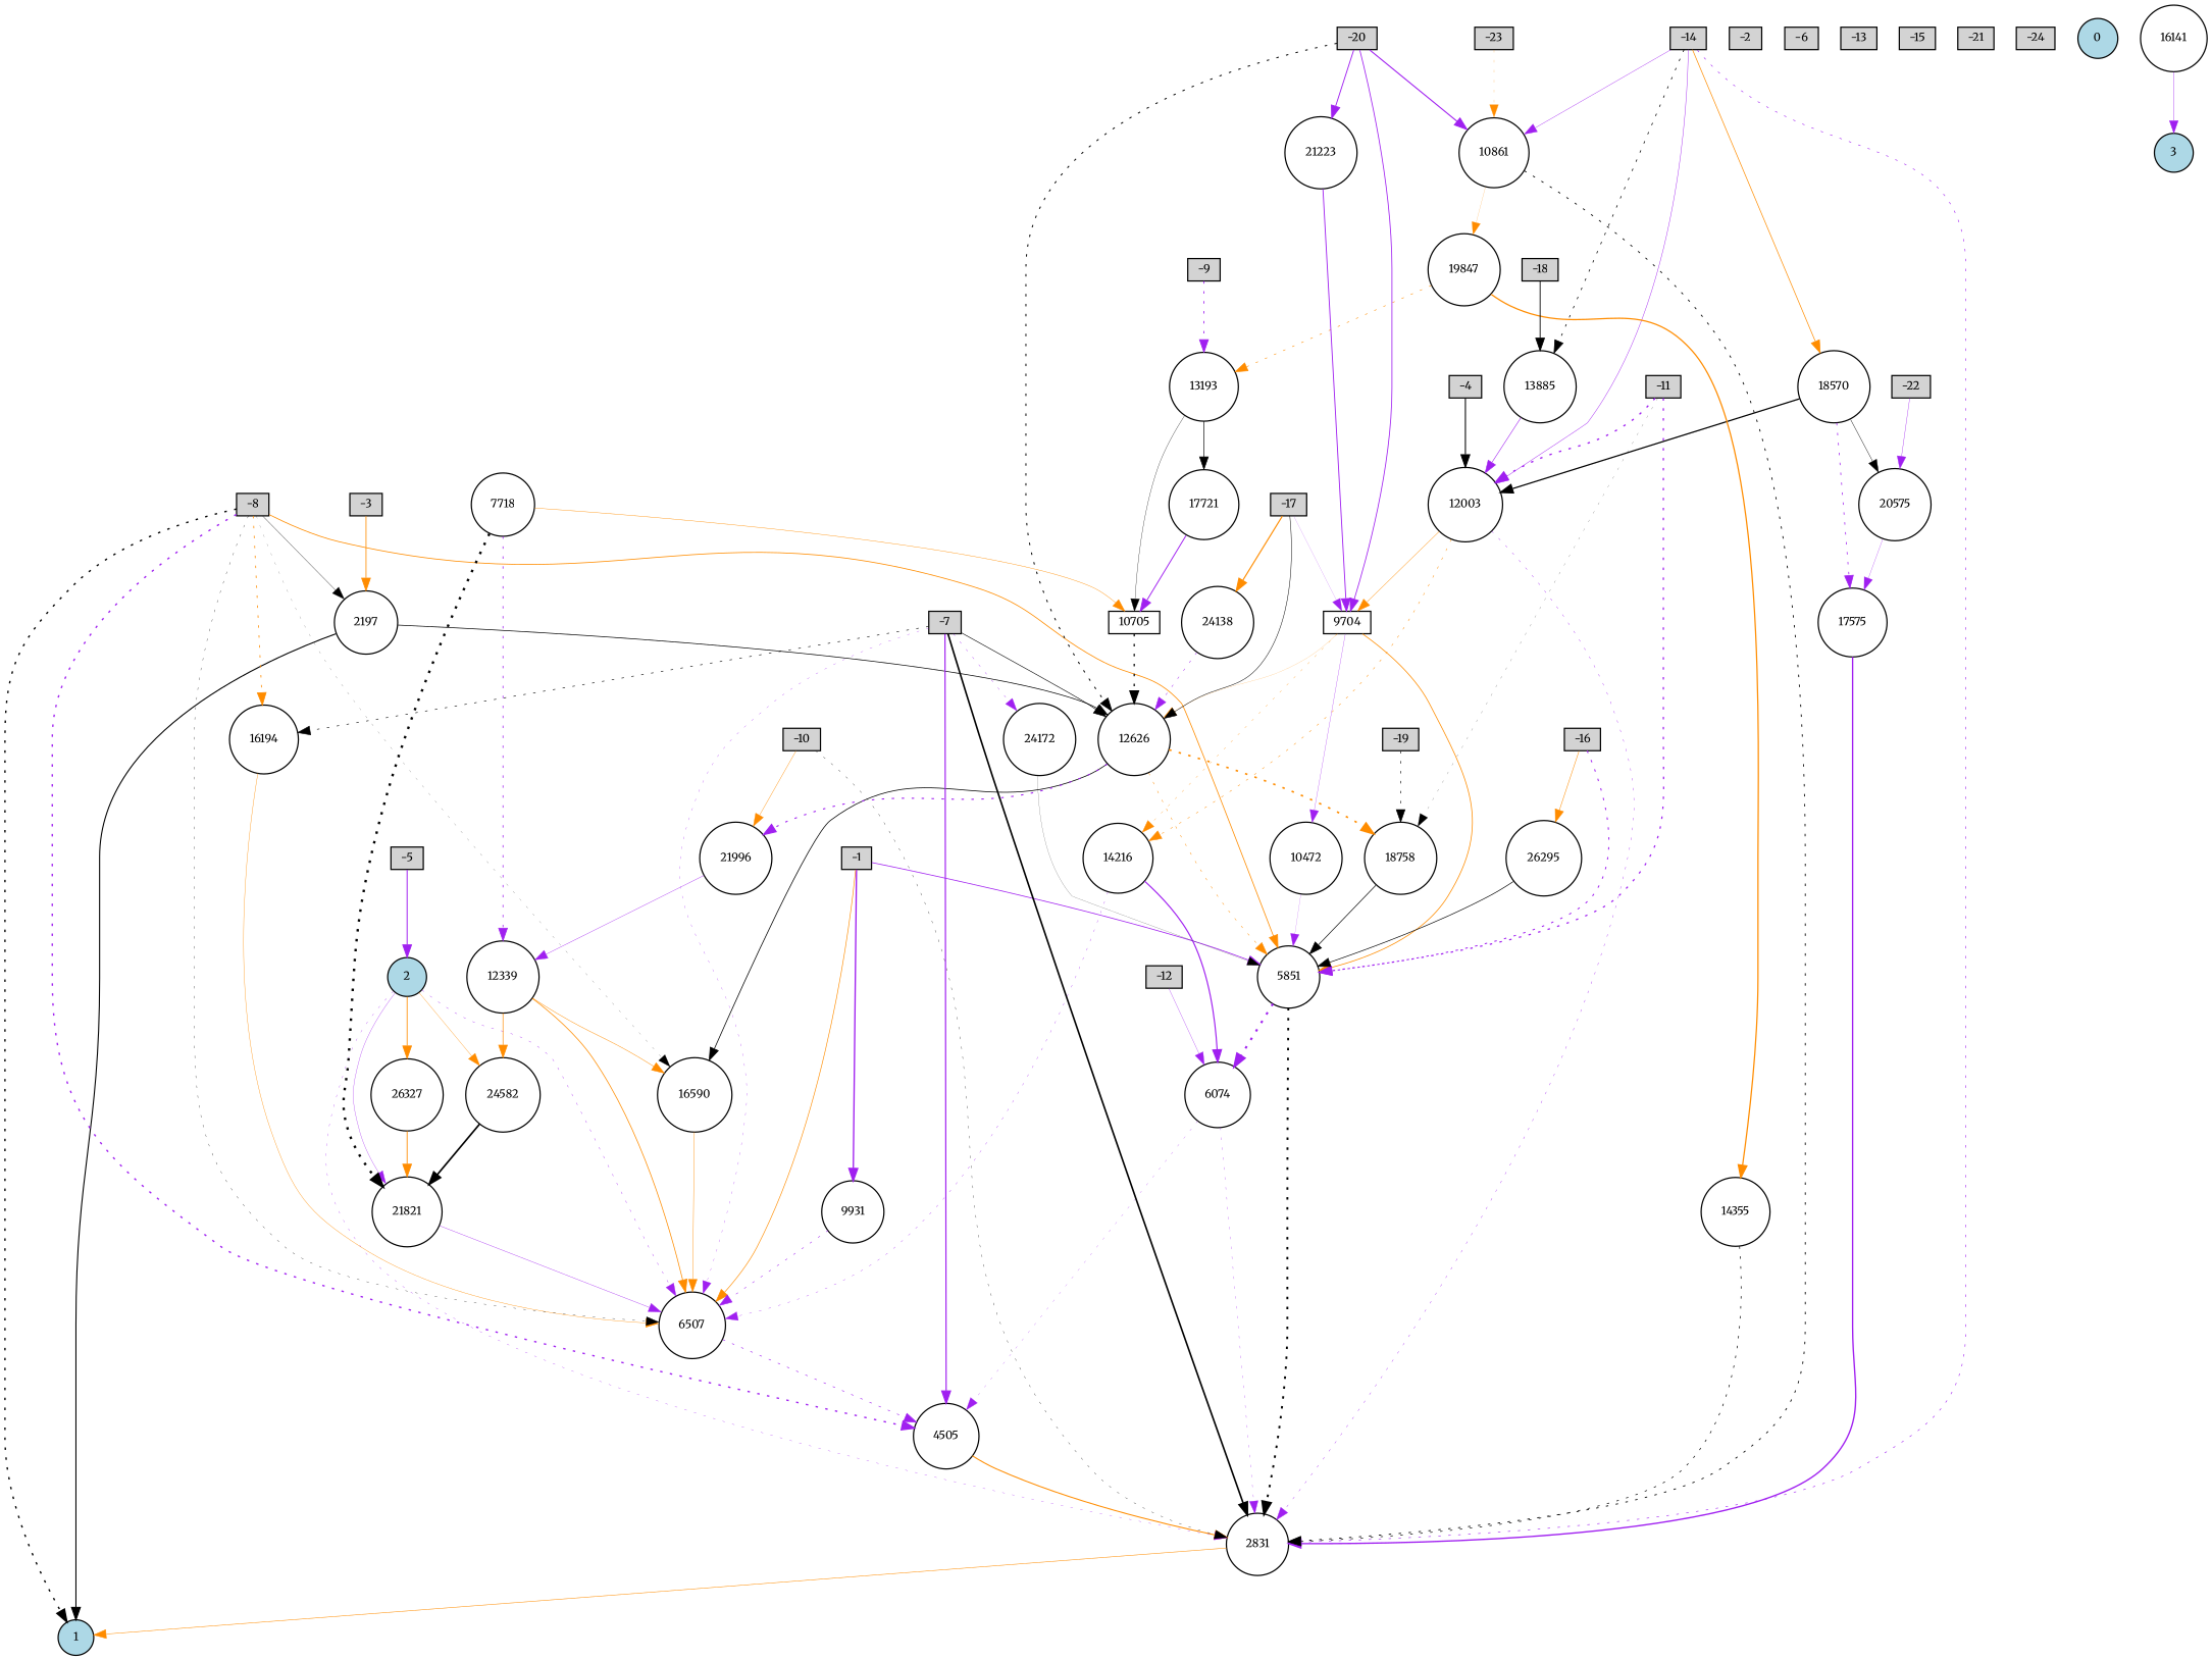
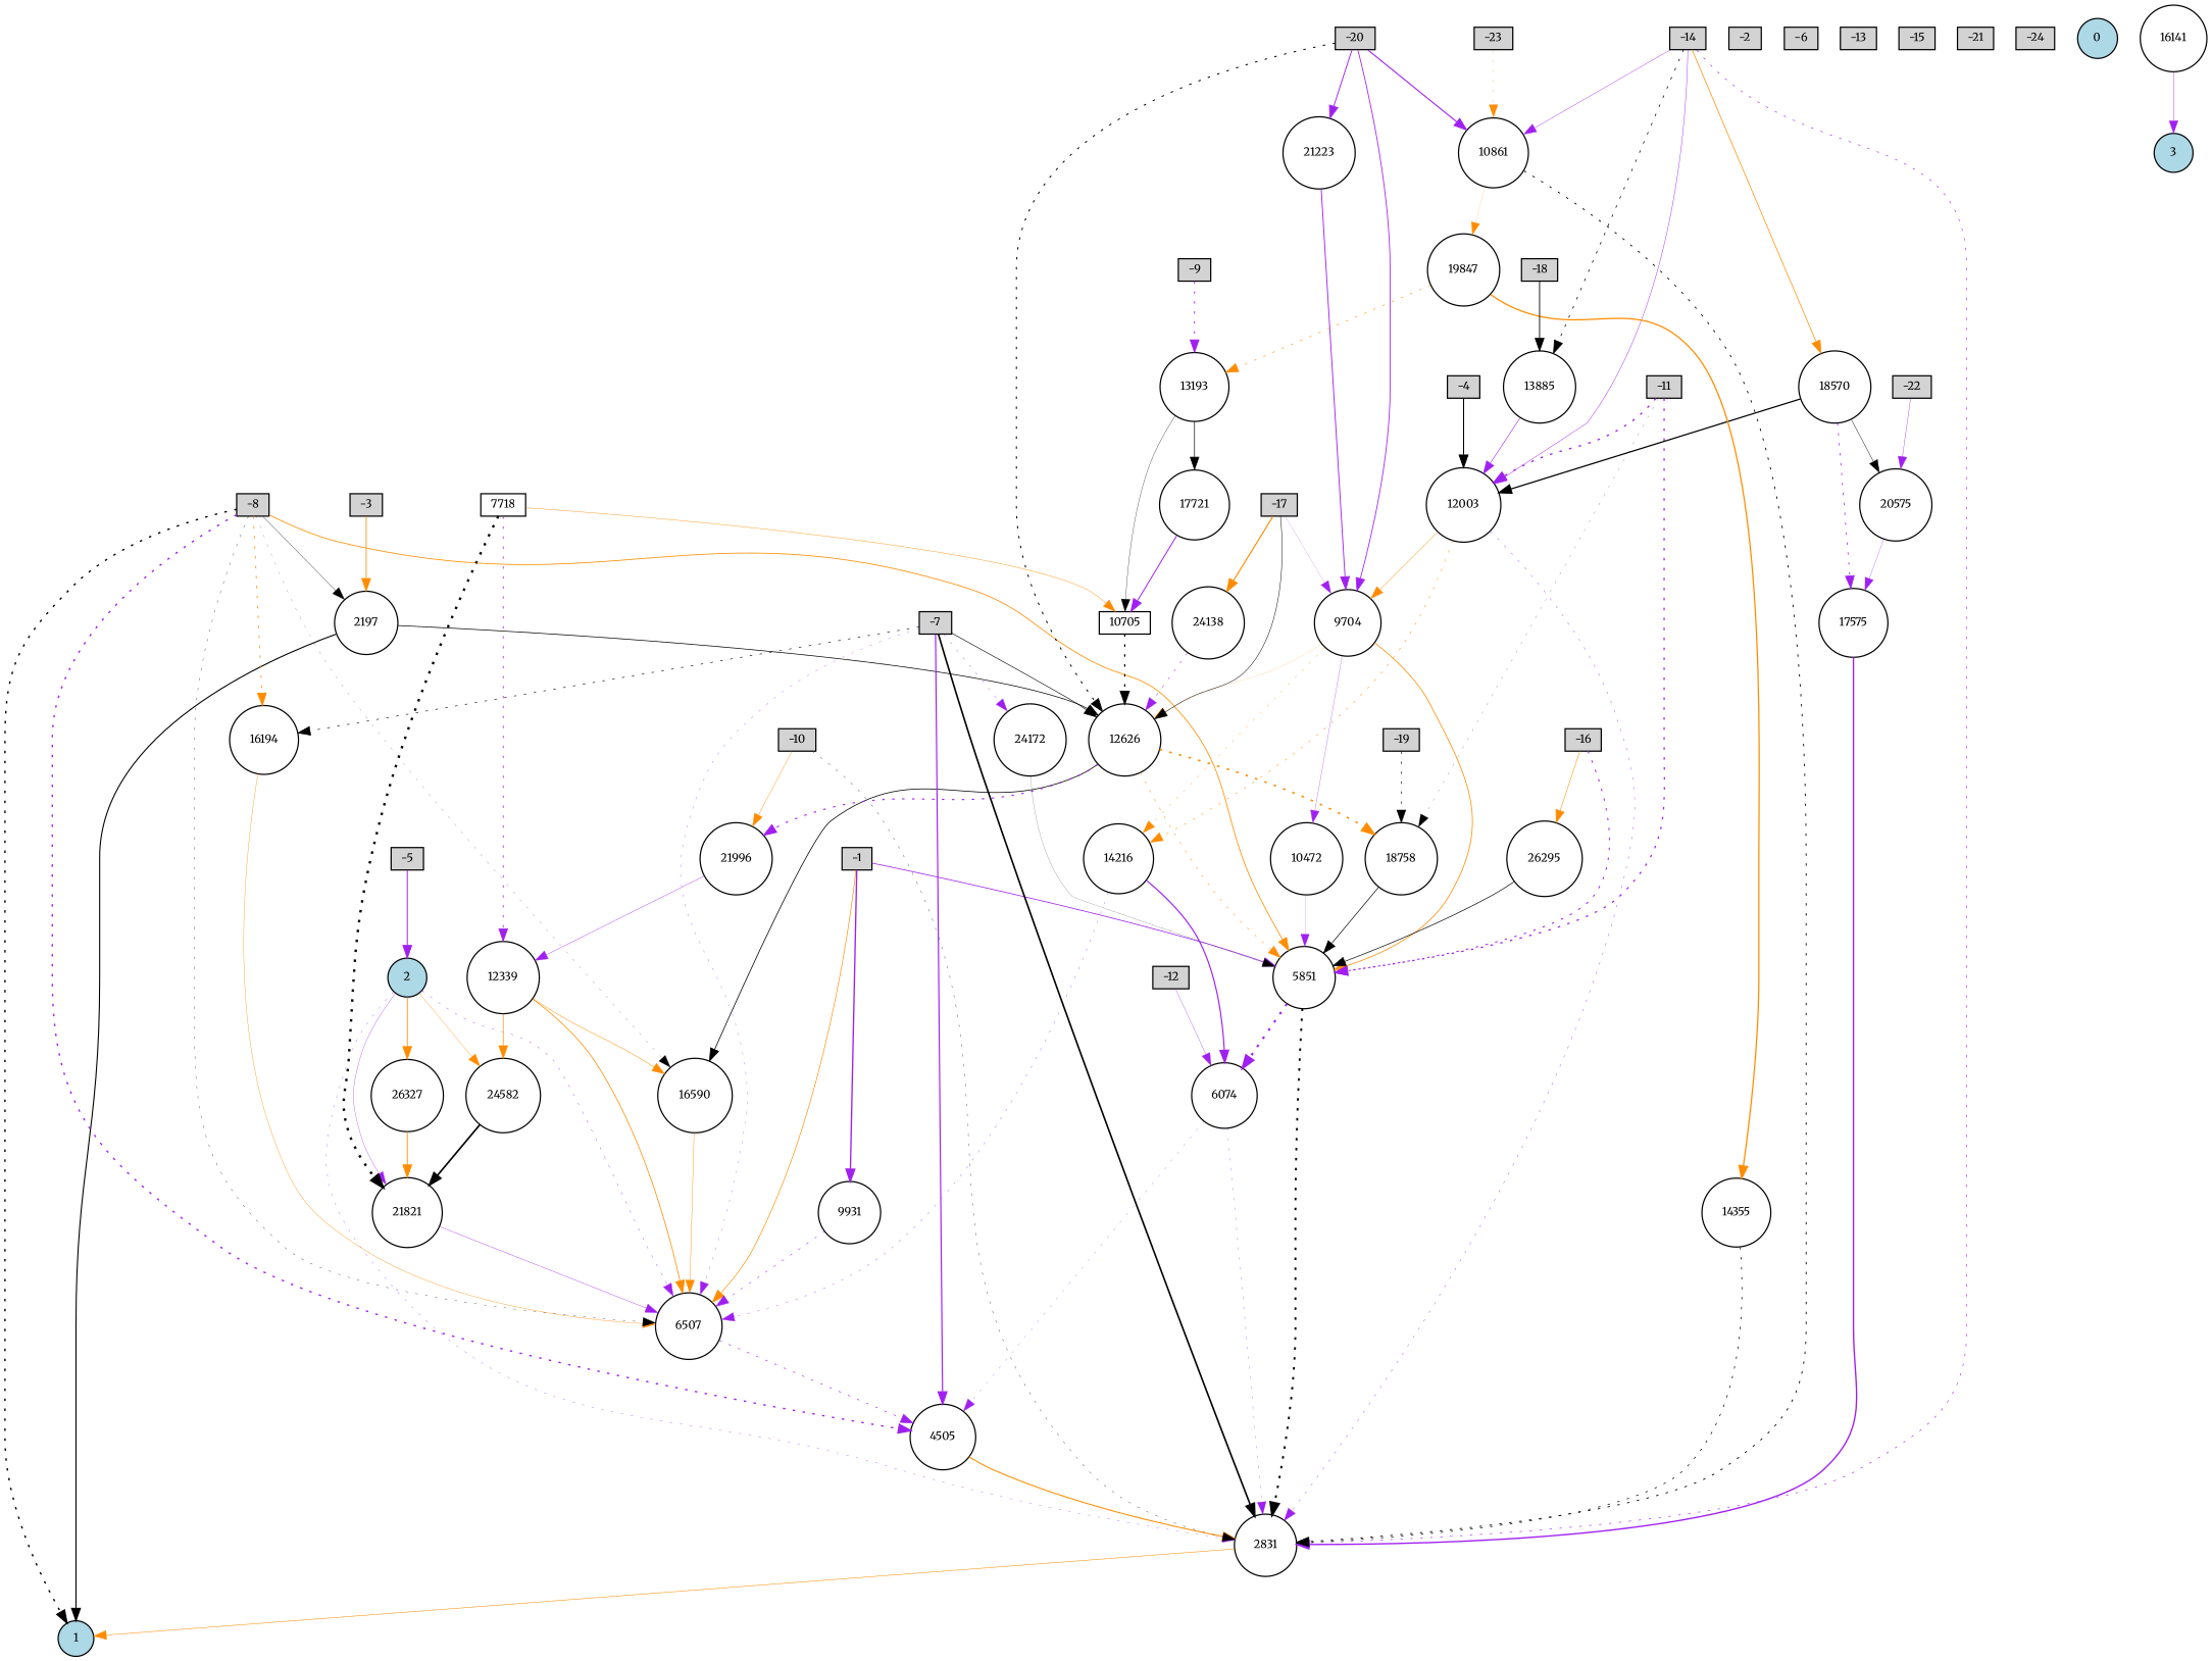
  digraph {
    fontname=Merriweather
    node [fillcolor=white fontname=Merriweather fontsize=9 shape=circle style=filled]
    edge [color=purple fontname=Merriweather style=solid]
    -1 [fillcolor=lightgray height=0.2 shape=box width=0.2]
    9931 [height=0.2 width=0.2]
    5851 [height=0.2 width=0.2]
    6507 [height=0.2 width=0.2]
    2831 [height=0.2 width=0.2]
    6074 [height=0.2 width=0.2]
    4505 [height=0.2 width=0.2]
    -2 [fillcolor=lightgray height=0.2 shape=box width=0.2]
    -3 [fillcolor=lightgray height=0.2 shape=box width=0.2]
    2197 [height=0.2 width=0.2]
    12626 [height=0.2 width=0.2]
    1 [fillcolor=lightblue height=0.2 width=0.2]
    -4 [fillcolor=lightgray height=0.2 shape=box width=0.2]
    12003 [height=0.2 width=0.2]
-   9704 [height=0.2 shape=box width=0.2]
+   9704 [height=0.2 width=0.2]
    14216 [height=0.2 width=0.2]
    -5 [fillcolor=lightgray height=0.2 shape=box width=0.2]
    2 [fillcolor=lightblue height=0.2 width=0.2]
    24582 [height=0.2 width=0.2]
    21821 [height=0.2 width=0.2]
    26327 [height=0.2 width=0.2]
    -6 [fillcolor=lightgray height=0.2 shape=box width=0.2]
    -7 [fillcolor=lightgray height=0.2 shape=box width=0.2]
    16194 [height=0.2 width=0.2]
    24172 [height=0.2 width=0.2]
    16590 [height=0.2 width=0.2]
    21996 [height=0.2 width=0.2]
    n28 [height=0.2 label=18758 width=0.2]
    -8 [fillcolor=lightgray height=0.2 shape=box width=0.2]
    -9 [fillcolor=lightgray height=0.2 shape=box width=0.2]
    13193 [height=0.2 width=0.2]
    17721 [height=0.2 width=0.2]
    10705 [height=0.2 shape=box width=0.2]
    -10 [fillcolor=lightgray height=0.2 shape=box width=0.2]
    12339 [height=0.2 width=0.2]
    -11 [fillcolor=lightgray height=0.2 shape=box width=0.2]
    -12 [fillcolor=lightgray height=0.2 shape=box width=0.2]
    -13 [fillcolor=lightgray height=0.2 shape=box width=0.2]
    -14 [fillcolor=lightgray height=0.2 shape=box width=0.2]
    18570 [height=0.2 width=0.2]
    13885 [height=0.2 width=0.2]
    10861 [height=0.2 width=0.2]
    20575 [height=0.2 width=0.2]
    17575 [height=0.2 width=0.2]
    19847 [height=0.2 width=0.2]
    -15 [fillcolor=lightgray height=0.2 shape=box width=0.2]
    -16 [fillcolor=lightgray height=0.2 shape=box width=0.2]
    26295 [height=0.2 width=0.2]
    -17 [fillcolor=lightgray height=0.2 shape=box width=0.2]
    24138 [height=0.2 width=0.2]
    10472 [height=0.2 width=0.2]
    -18 [fillcolor=lightgray height=0.2 shape=box width=0.2]
    -19 [fillcolor=lightgray height=0.2 shape=box width=0.2]
    -20 [fillcolor=lightgray height=0.2 shape=box width=0.2]
    21223 [height=0.2 width=0.2]
    -21 [fillcolor=lightgray height=0.2 shape=box width=0.2]
    -22 [fillcolor=lightgray height=0.2 shape=box width=0.2]
    -23 [fillcolor=lightgray height=0.2 shape=box width=0.2]
    -24 [fillcolor=lightgray height=0.2 shape=box width=0.2]
    0 [fillcolor=lightblue height=0.2 width=0.2]
    3 [fillcolor=lightblue height=0.2 width=0.2]
    14355 [height=0.2 width=0.2]
    16141 [height=0.2 width=0.2]
-   7718 [height=0.2 width=0.2]
+   7718 [height=0.2 shape=box width=0.2]
    -1 -> 9931 [penwidth=1.099218412712156]
    -1 -> 5851 [penwidth=0.6238785441402658]
    -1 -> 6507 [color=darkorange penwidth=0.5214794818646956]
    9931 -> 6507 [penwidth=0.4089068396998523 style=dotted]
    5851 -> 2831 [color=black penwidth=1.5662326788089536 style=dotted]
    5851 -> 6074 [penwidth=1.7063799034634604 style=dotted]
    6507 -> 4505 [penwidth=0.49443915873585353 style=dotted]
    2831 -> 1 [color=darkorange penwidth=0.4195743494487685]
    6074 -> 2831 [penwidth=0.23086911535605156 style=dotted]
    6074 -> 4505 [penwidth=0.1769685942256972 style=dotted]
    4505 -> 2831 [color=darkorange penwidth=0.8405351996024386]
    -3 -> 2197 [color=darkorange penwidth=0.658362274462757]
    2197 -> 12626 [color=black penwidth=0.5743410072470228]
    2197 -> 1 [color=black penwidth=0.8788001920252081]
    12626 -> 5851 [color=darkorange penwidth=0.38419184226219605 style=dotted]
    12626 -> 16590 [color=black penwidth=0.610753854921895]
    12626 -> 21996 [penwidth=0.886477892918479 style=dotted]
    12626 -> n28 [color=darkorange penwidth=1.3452375378722474 style=dotted]
    -4 -> 12003 [color=black penwidth=0.8602426967806478]
    12003 -> 2831 [penwidth=0.29584911953937987 style=dotted]
    12003 -> 9704 [color=darkorange penwidth=0.3257048568476183]
    12003 -> 14216 [color=darkorange penwidth=0.3944146660373362 style=dotted]
    9704 -> 5851 [color=darkorange penwidth=0.6156559065352354]
    9704 -> 12626 [color=darkorange penwidth=0.11980889174375645]
    9704 -> 14216 [color=darkorange penwidth=0.23277744930357322 style=dotted]
    9704 -> 10472 [penwidth=0.22577208447671326]
    14216 -> 6507 [penwidth=0.2523613082510625 style=dotted]
    14216 -> 6074 [penwidth=0.9427654498194658]
    -5 -> 2 [penwidth=0.7989398749694304]
    2 -> 6507 [penwidth=0.29048414346686857 style=dotted]
    2 -> 2831 [penwidth=0.23120713380269606 style=dotted]
    2 -> 24582 [color=darkorange penwidth=0.25885034392080236]
    2 -> 21821 [penwidth=0.24863048465470636]
    2 -> 26327 [color=darkorange penwidth=0.6695331377573412]
    24582 -> 21821 [color=black penwidth=1.3537366685200167]
    21821 -> 6507 [penwidth=0.2970765378179553]
    26327 -> 21821 [color=darkorange penwidth=0.7063741852414109]
    -7 -> 6507 [penwidth=0.22193890896353063 style=dotted]
    -7 -> 2831 [color=black penwidth=1.3218456377519]
    -7 -> 4505 [penwidth=0.9567461929006802]
    -7 -> 12626 [color=black penwidth=0.47784694879287426]
    -7 -> 16194 [color=black penwidth=0.4938994068741005 style=dotted]
    -7 -> 24172 [penwidth=0.27524588942882755 style=dotted]
    16194 -> 6507 [color=darkorange penwidth=0.30137194926631794]
    24172 -> 5851 [color=black penwidth=0.12360808494332928]
    16590 -> 6507 [color=darkorange penwidth=0.34789554087025576]
    21996 -> 12339 [penwidth=0.30241655421188174]
    n28 -> 5851 [color=black penwidth=0.5419842158870207]
    -8 -> 5851 [color=darkorange penwidth=0.6404308535637682]
    -8 -> 6507 [color=black penwidth=0.24089040677304918 style=dotted]
    -8 -> 4505 [penwidth=1.1322522802733315 style=dotted]
    -8 -> 2197 [color=black penwidth=0.24801487699575073]
    -8 -> 1 [color=black penwidth=1.138364900630126 style=dotted]
    -8 -> 16194 [color=darkorange penwidth=0.6418806549914855 style=dotted]
    -8 -> 16590 [color=black penwidth=0.12434521481947786 style=dotted]
    -9 -> 13193 [penwidth=0.6949167992493126 style=dotted]
    13193 -> 17721 [color=black penwidth=0.53781834678286]
    13193 -> 10705 [color=black penwidth=0.24247856104405668]
    17721 -> 10705 [penwidth=0.7762742139238078]
    10705 -> 12626 [color=black penwidth=1.0090848847526066 style=dotted]
    -10 -> 2831 [color=black penwidth=0.24397329677566312 style=dotted]
    -10 -> 21996 [color=darkorange penwidth=0.32033046731961135]
    12339 -> 6507 [color=darkorange penwidth=0.6059941934189715]
    12339 -> 24582 [color=darkorange penwidth=0.5444193078576125]
    12339 -> 16590 [color=darkorange penwidth=0.37341669857061666]
    -11 -> 5851 [penwidth=1.0208230120821826 style=dotted]
    -11 -> 12003 [penwidth=1.1076396978089484 style=dotted]
    -11 -> n28 [color=black penwidth=0.1368586643444537 style=dotted]
    -12 -> 6074 [penwidth=0.24459347713304977]
    -14 -> 2831 [penwidth=0.4936923510094118 style=dotted]
    -14 -> 12003 [penwidth=0.35703304252502]
    -14 -> 18570 [color=darkorange penwidth=0.5679008927031434]
    -14 -> 13885 [color=black penwidth=0.6119598669524012 style=dotted]
    -14 -> 10861 [penwidth=0.30921162689235904]
    18570 -> 12003 [color=black penwidth=1.00926664401205]
    18570 -> 20575 [color=black penwidth=0.33027588056199636]
    18570 -> 17575 [penwidth=0.6138131674951212 style=dotted]
    13885 -> 12003 [penwidth=0.45750626610817346]
    10861 -> 2831 [color=black penwidth=0.7024317489495455 style=dotted]
    10861 -> 19847 [color=darkorange penwidth=0.1356778156358715]
    20575 -> 17575 [penwidth=0.22651762051226162]
    17575 -> 2831 [penwidth=1.1162605782514126]
    19847 -> 13193 [color=darkorange penwidth=0.46415819594470153 style=dotted]
    19847 -> 14355 [color=darkorange penwidth=1.015320937365052]
    -16 -> 5851 [penwidth=0.824709553990236 style=dotted]
    -16 -> 26295 [color=darkorange penwidth=0.41571704480368077]
    26295 -> 5851 [color=black penwidth=0.5355851486481328]
    -17 -> 12626 [color=black penwidth=0.38664255750844234]
    -17 -> 9704 [penwidth=0.12480087847558777]
    -17 -> 24138 [color=darkorange penwidth=0.9231860782168713]
    24138 -> 12626 [penwidth=0.3754385144354303 style=dotted]
    10472 -> 5851 [penwidth=0.13887617063071006]
    -18 -> 13885 [color=black penwidth=0.7031159896867587]
    -19 -> n28 [color=black penwidth=0.5082911796161651 style=dotted]
    -20 -> 12626 [color=black penwidth=0.8080503312333324 style=dotted]
    -20 -> 9704 [penwidth=0.6703429033721872]
    -20 -> 10861 [penwidth=0.8881286160018069]
    -20 -> 21223 [penwidth=0.7458976763343884]
    21223 -> 9704 [penwidth=0.7397322940224155]
    -22 -> 20575 [penwidth=0.29576369216913334]
    -23 -> 10861 [color=darkorange penwidth=0.188161322023144 style=dotted]
    14355 -> 2831 [color=black penwidth=0.5630825674132224 style=dotted]
    16141 -> 3 [penwidth=0.3158076072930005]
    7718 -> 21821 [color=black penwidth=1.9302447695503948 style=dotted]
    7718 -> 10705 [color=darkorange penwidth=0.3301594133042619]
    7718 -> 12339 [penwidth=0.6289543675021697 style=dotted]
  }
